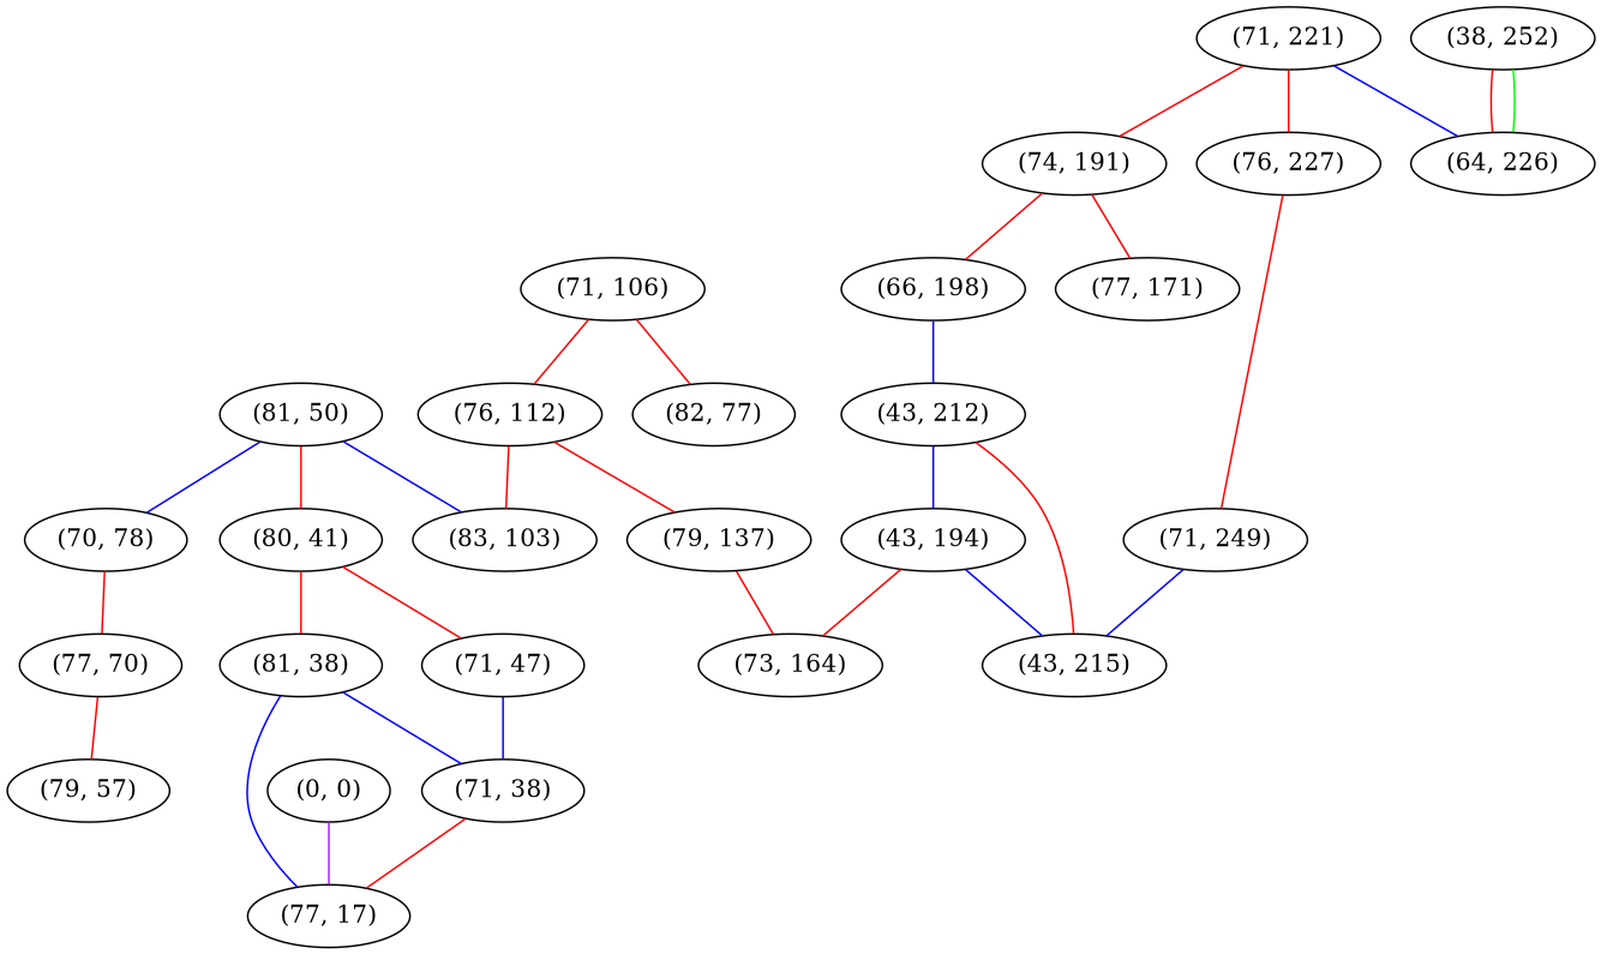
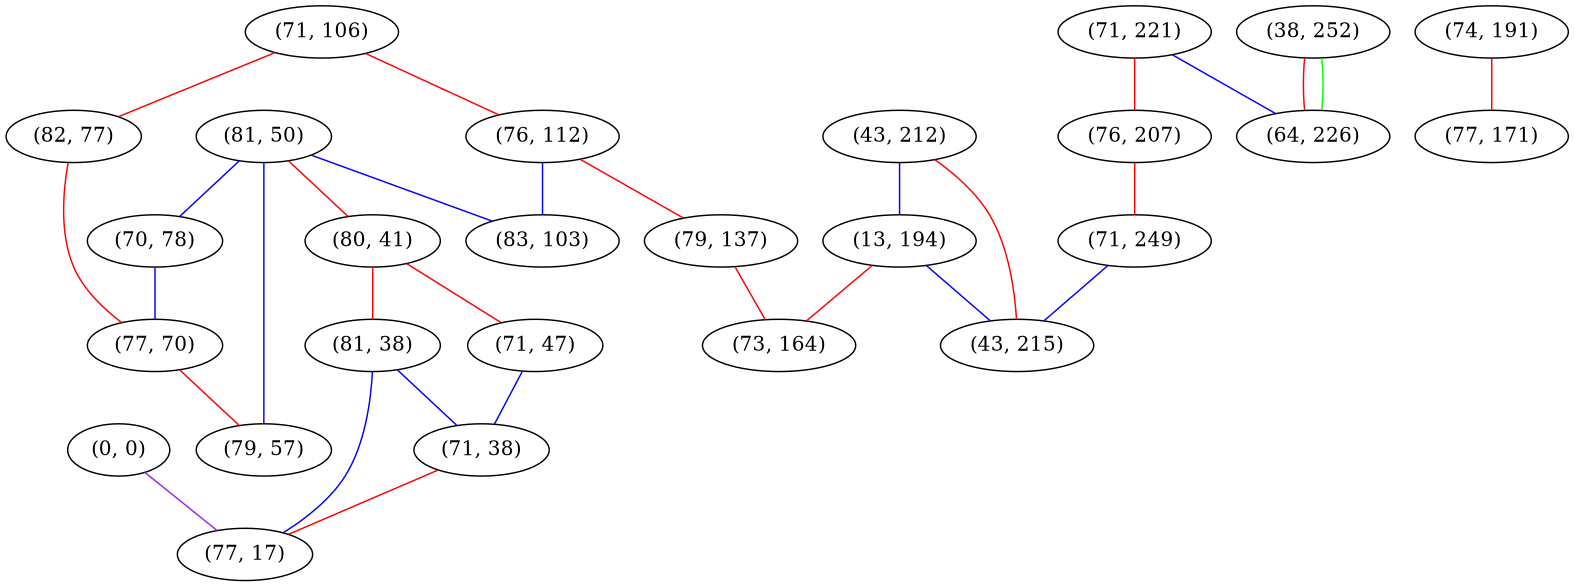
  graph {
    edge [color=red weight=1]
    "(81, 50)"
    "(70, 78)"
    "(80, 41)"
    "(83, 103)"
    "(79, 57)"
    "(77, 70)"
    "(81, 38)"
    "(71, 47)"
    "(38, 252)"
    "(64, 226)"
    "(0, 0)"
    "(77, 17)"
    "(71, 106)"
    "(76, 112)"
    "(82, 77)"
    "(79, 137)"
    "(71, 221)"
    "(74, 191)"
-   "(76, 227)"
+   "(76, 227)" [label="(76, 207)"]
    "(77, 171)"
-   "(66, 198)"
    "(71, 249)"
    "(43, 212)"
    "(71, 38)"
    "(73, 164)"
-   "(43, 194)"
+   "(43, 194)" [label="(13, 194)"]
    "(43, 215)"
    "(81, 50)" -- "(70, 78)" [color=blue weight=3]
    "(81, 50)" -- "(80, 41)"
    "(81, 50)" -- "(83, 103)" [color=blue weight=3]
-   "(70, 78)" -- "(77, 70)"
+   "(81, 50)" -- "(79, 57)" [color=blue weight=3]
+   "(70, 78)" -- "(77, 70)" [color=blue]
    "(80, 41)" -- "(81, 38)"
    "(80, 41)" -- "(71, 47)"
    "(77, 70)" -- "(79, 57)"
    "(81, 38)" -- "(77, 17)" [color=blue weight=3]
    "(81, 38)" -- "(71, 38)" [color=blue weight=3]
    "(71, 47)" -- "(71, 38)" [color=blue weight=3]
    "(38, 252)" -- "(64, 226)"
    "(38, 252)" -- "(64, 226)" [color=green weight=2]
    "(0, 0)" -- "(77, 17)" [color=purple weight=4]
    "(71, 106)" -- "(76, 112)"
    "(71, 106)" -- "(82, 77)"
-   "(76, 112)" -- "(83, 103)"
+   "(76, 112)" -- "(83, 103)" [color=blue]
    "(76, 112)" -- "(79, 137)"
+   "(82, 77)" -- "(77, 70)"
    "(79, 137)" -- "(73, 164)"
    "(71, 221)" -- "(64, 226)" [color=blue]
-   "(71, 221)" -- "(74, 191)"
    "(71, 221)" -- "(76, 227)"
    "(74, 191)" -- "(77, 171)"
-   "(74, 191)" -- "(66, 198)"
    "(76, 227)" -- "(71, 249)"
-   "(66, 198)" -- "(43, 212)" [color=blue weight=3]
    "(71, 249)" -- "(43, 215)" [color=blue weight=3]
    "(43, 212)" -- "(43, 194)" [color=blue weight=3]
    "(43, 212)" -- "(43, 215)"
    "(71, 38)" -- "(77, 17)"
    "(43, 194)" -- "(73, 164)"
    "(43, 194)" -- "(43, 215)" [color=blue weight=3]
  }
